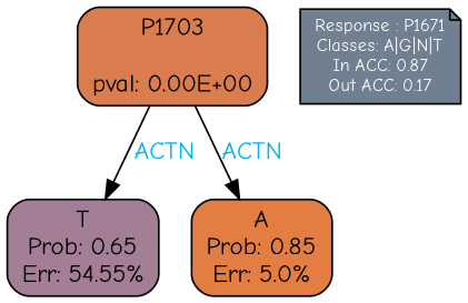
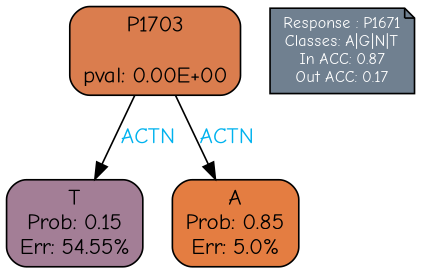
  digraph {
    fontname="Comic Neue"
    ranksep=equally
    splines=polylines
    node [color=black fontname="Comic Neue" shape=box style="filled, rounded"]
    edge [fontcolor=deepskyblue2 fontname="Comic Neue"]
-   n1 [fillcolor="#a37e96" label="T\nProb: 0.65\nErr: 54.55%"]
+   n1 [fillcolor="#a37e96" label="T\nProb: 0.15\nErr: 54.55%"]
    n2 [fillcolor="#e47d41" label="A\nProb: 0.85\nErr: 5.0%"]
    n3 [align=left fillcolor=slategray fontcolor=white fontsize=10 label="Response : P1671\nClasses: A|G|N|T\nIn ACC: 0.87\nOut ACC: 0.17\n" shape=note style=filled]
    n4 [fillcolor="#da7d4e" label="P1703\n\npval: 0.00E+00"]
    subgraph sub_1 {
      rank=same
      n1
      n2
    }
    subgraph sub_2 {
      rank=same
      n3
      n4
    }
    n4 -> n1 [label=ACTN]
    n4 -> n2 [label=ACTN]
  }
